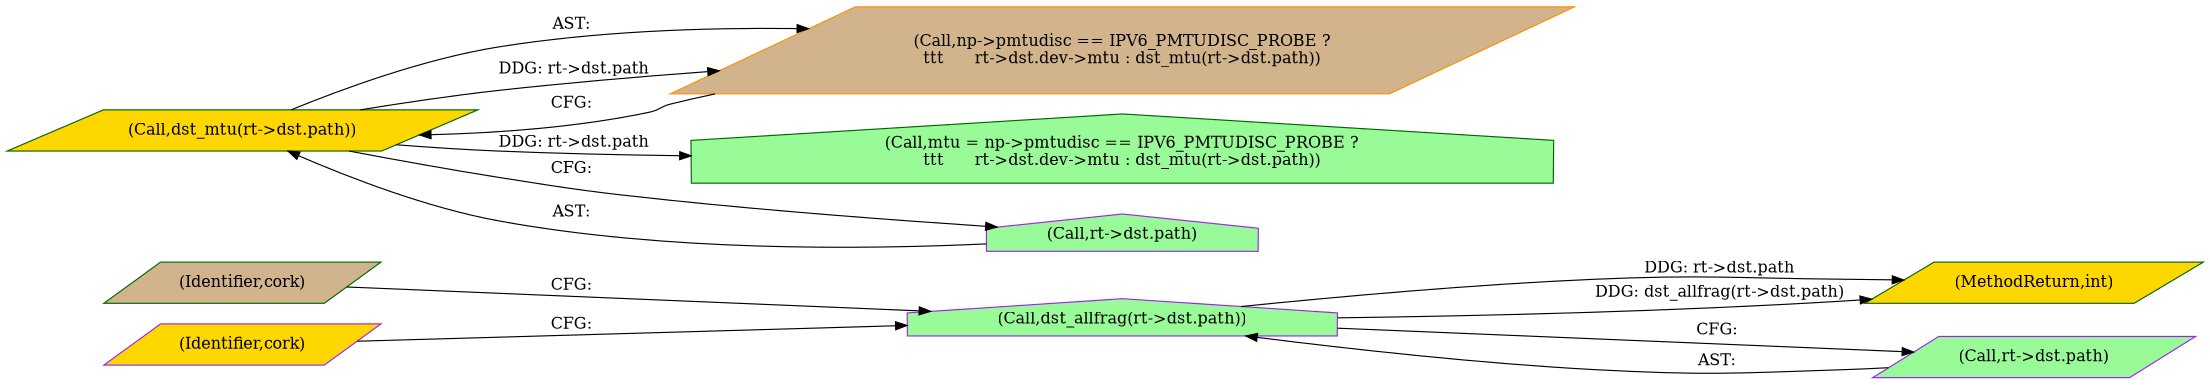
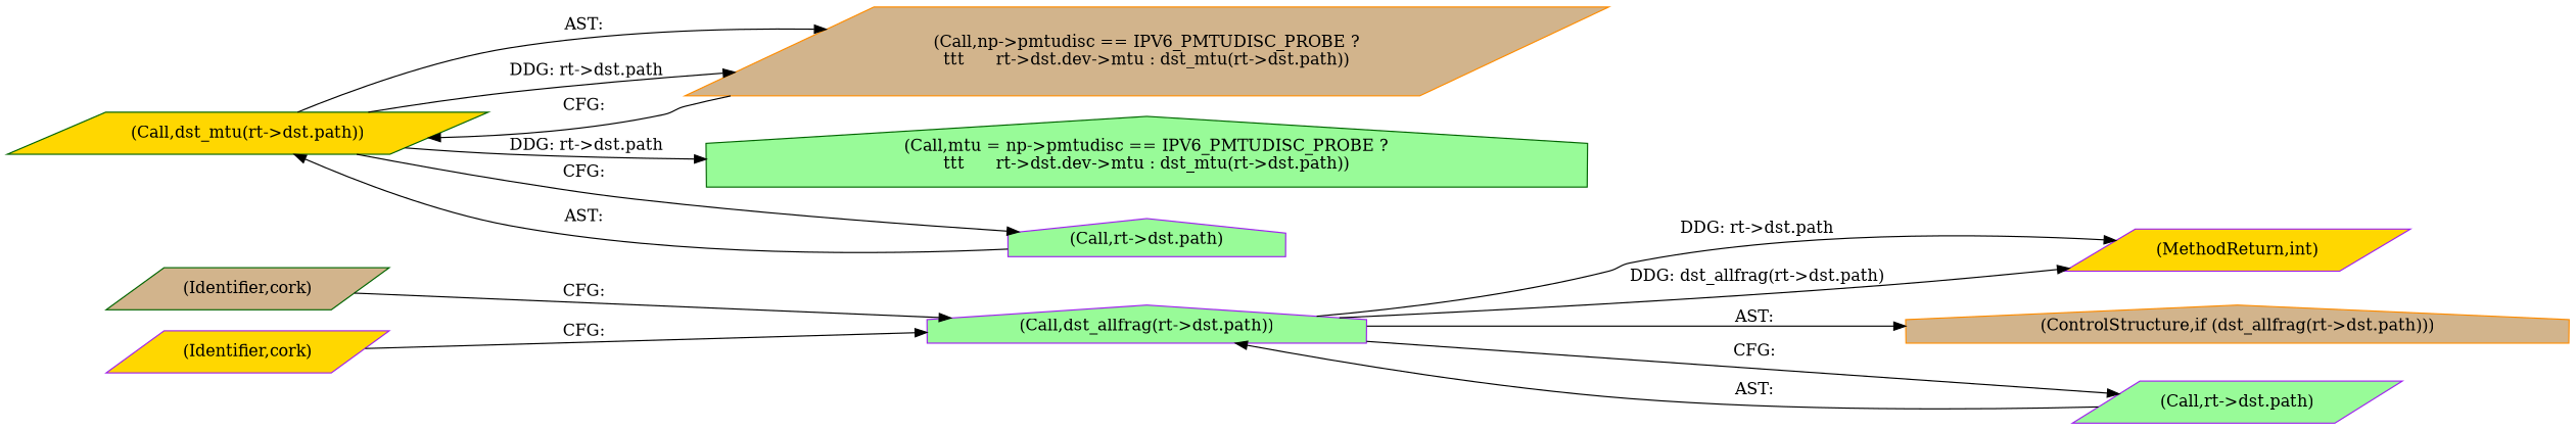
  digraph {
    rankdir=LR
    node [color=purple fillcolor=palegreen shape=parallelogram style=filled]
    n1 [label="(Call,dst_allfrag(rt->dst.path))" shape=house]
-   n2 [color=darkgreen fillcolor=gold label="(MethodReturn,int)"]
+   n2 [fillcolor=gold label="(MethodReturn,int)"]
+   n3 [color=darkorange fillcolor=tan label="(ControlStructure,if (dst_allfrag(rt->dst.path)))" shape=house]
    n4 [label="(Call,rt->dst.path)"]
    n5 [color=darkgreen fillcolor=gold label="(Call,dst_mtu(rt->dst.path))"]
    n6 [color=darkorange fillcolor=tan label="(Call,np->pmtudisc == IPV6_PMTUDISC_PROBE ?\n\t\t\t      rt->dst.dev->mtu : dst_mtu(rt->dst.path))"]
    n7 [color=darkgreen label="(Call,mtu = np->pmtudisc == IPV6_PMTUDISC_PROBE ?\n\t\t\t      rt->dst.dev->mtu : dst_mtu(rt->dst.path))" shape=house]
    n8 [label="(Call,rt->dst.path)" shape=house]
    n9 [color=darkgreen fillcolor=tan label="(Identifier,cork)"]
    n10 [fillcolor=gold label="(Identifier,cork)"]
    n1 -> n2 [label="DDG: rt->dst.path"]
    n1 -> n2 [label="DDG: dst_allfrag(rt->dst.path)"]
+   n1 -> n3 [label="AST: "]
    n1 -> n4 [label="CFG: "]
    n4 -> n1 [label="AST: "]
    n5 -> n6 [label="AST: "]
    n5 -> n6 [label="DDG: rt->dst.path"]
    n5 -> n7 [label="DDG: rt->dst.path"]
    n5 -> n8 [label="CFG: "]
    n6 -> n5 [label="CFG: "]
    n8 -> n5 [label="AST: "]
    n9 -> n1 [label="CFG: "]
    n10 -> n1 [label="CFG: "]
  }
